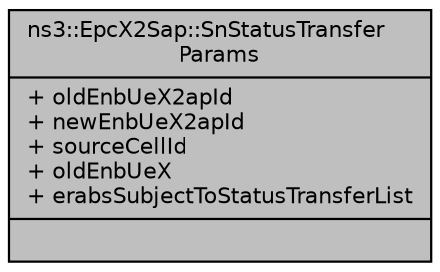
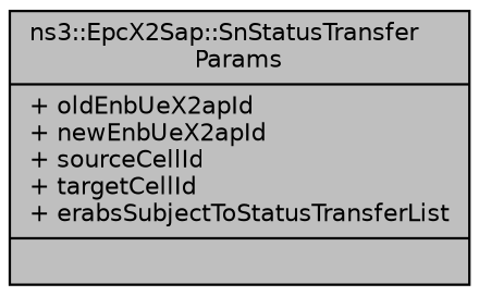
  digraph {
-   n1 [color=black fillcolor=grey75 fontcolor=black fontname=Helvetica fontsize=10 height=0.2 label="{ns3::EpcX2Sap::SnStatusTransfer\lParams\n|+ oldEnbUeX2apId\l+ newEnbUeX2apId\l+ sourceCellId\l+ oldEnbUeX\l+ erabsSubjectToStatusTransferList\l|}" shape=record style=filled width=0.4]
+   n1 [color=black fillcolor=grey75 fontcolor=black fontname=Helvetica fontsize=10 height=0.2 label="{ns3::EpcX2Sap::SnStatusTransfer\lParams\n|+ oldEnbUeX2apId\l+ newEnbUeX2apId\l+ sourceCellId\l+ targetCellId\l+ erabsSubjectToStatusTransferList\l|}" shape=record style=filled width=0.4]
  }
